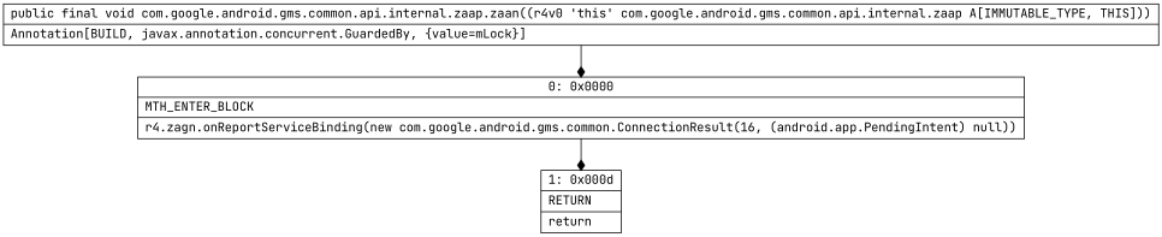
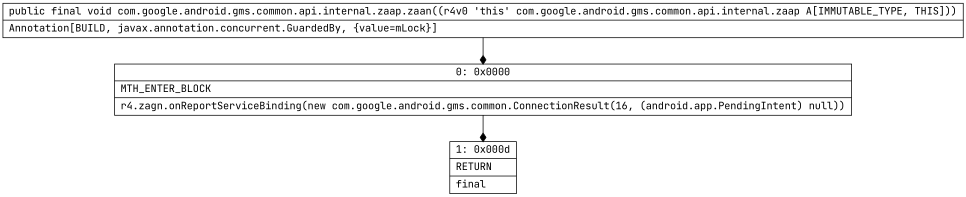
  digraph {
    fontname="JetBrains Mono"
    node [shape=record fontname="JetBrains Mono"]
    edge [arrowhead=diamond fontname="JetBrains Mono"]
    n1 [label="{0\:\ 0x0000|MTH_ENTER_BLOCK\l|r4.zagn.onReportServiceBinding(new com.google.android.gms.common.ConnectionResult(16, (android.app.PendingIntent) null))\l}"]
-   n2 [label="{1\:\ 0x000d|RETURN\l|return\l}"]
+   n2 [label="{1\:\ 0x000d|RETURN\l|final\l}"]
    n3 [label="{public final void com.google.android.gms.common.api.internal.zaap.zaan((r4v0 'this' com.google.android.gms.common.api.internal.zaap A[IMMUTABLE_TYPE, THIS]))  | Annotation[BUILD, javax.annotation.concurrent.GuardedBy, \{value=mLock\}]\l}"]
    n1 -> n2
    n3 -> n1
  }
